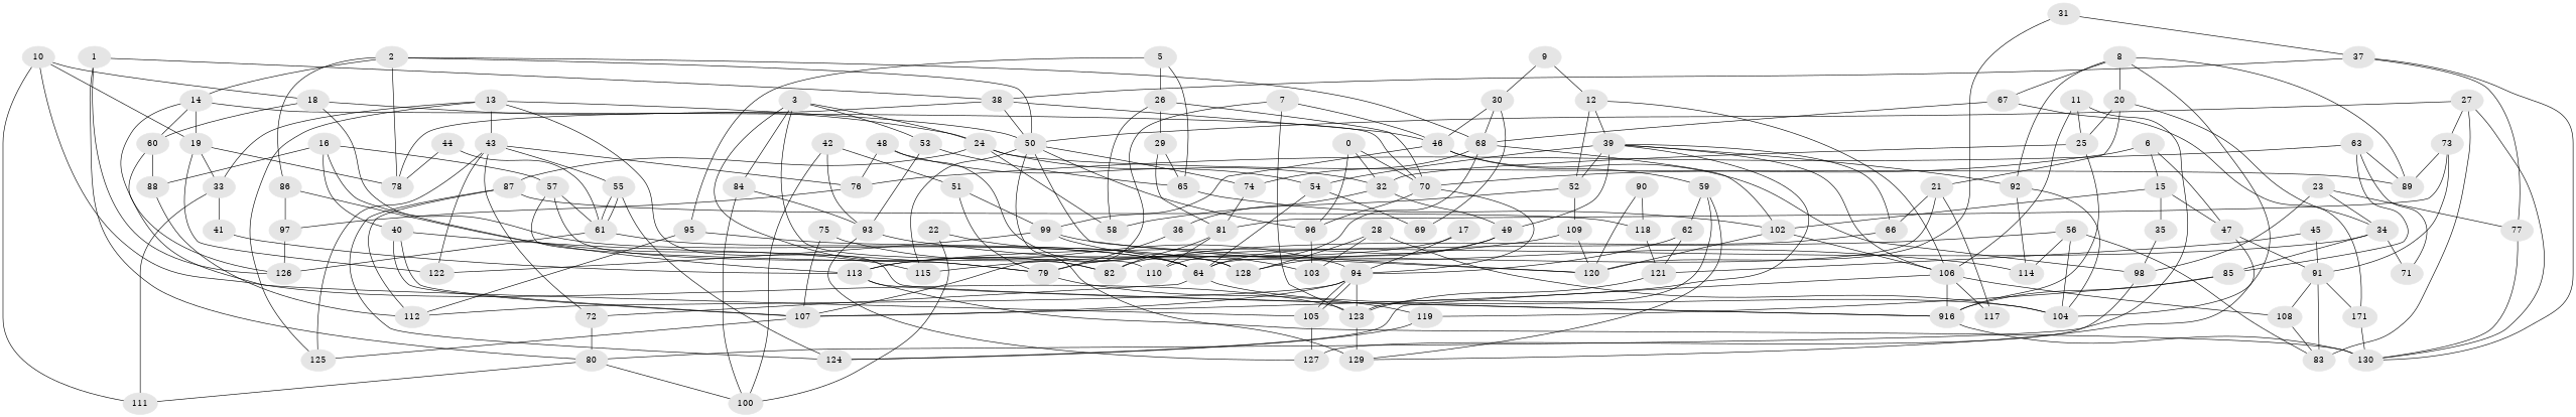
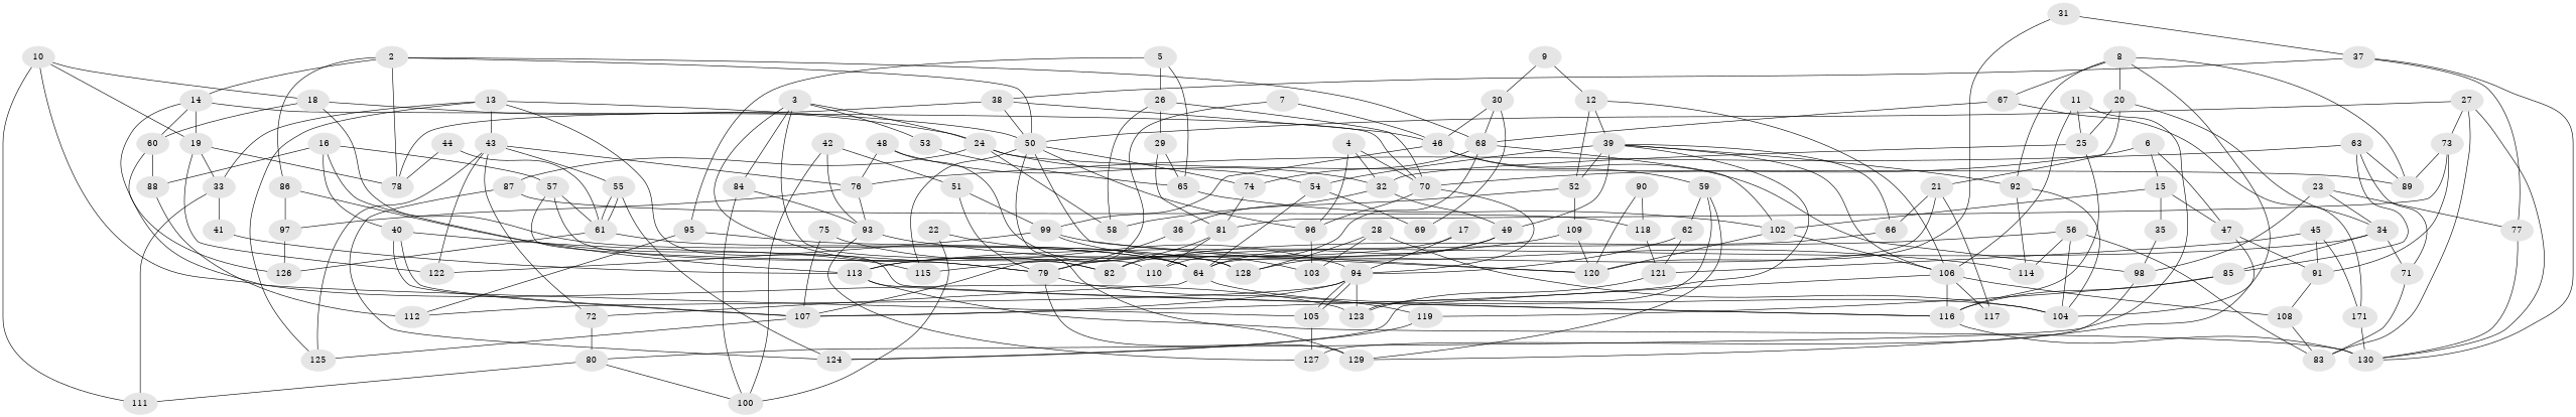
  graph {
    node [color=gray90 style=filled]
-   1
    38
    80
    126
    50
    78
    46
    111
    100
    2
    14
    68
    86
    70
    19
    60
    96
    120
    129
    74
    115
    110
    102
    97
    3
    24
    53
    82
    84
    32
    89
    58
    87
    65
    93
-   4 [label=0]
+   4
    36
    49
    94
    103
    5
    26
    95
    29
    128
    112
    6
    15
    47
    35
    91
    7
    107
    123
    98
    59
    99
    125
    8
    20
    67
    92
    104
    25
    21
    34
    n67 [label=171]
    114
    9
    12
    30
    106
    39
    52
    69
    10
    18
    64
    33
    122
    11
-   116 [label=916]
+   116
    117
    124
    108
    66
    54
    109
    13
    43
    41
    55
    72
    76
    130
    88
    105
    16
    40
    57
    113
    79
    61
    17
    71
    85
    22
    23
    77
    127
    118
    81
    27
    73
    83
    28
    31
    37
    119
    42
    51
    44
    45
    121
    62
    48
    56
    63
    75
    90
-   1 -- 38
-   1 -- 80
-   1 -- 126
    38 -- 50
    38 -- 78
    38 -- 46
    80 -- 111
    80 -- 100
    50 -- 96
    50 -- 120
    50 -- 129
    50 -- 74
    50 -- 115
    46 -- 98
    46 -- 59
    46 -- 99
    2 -- 50
    2 -- 78
    2 -- 14
    2 -- 68
    2 -- 86
    14 -- 126
    14 -- 70
    14 -- 19
    14 -- 60
    68 -- 74
    68 -- 110
    68 -- 102
    86 -- 115
    86 -- 97
    70 -- 96
    70 -- 94
    19 -- 78
    19 -- 33
    19 -- 122
    60 -- 88
    60 -- 105
    96 -- 103
    74 -- 81
    102 -- 120
    102 -- 106
    97 -- 126
    3 -- 110
    3 -- 24
    3 -- 53
    3 -- 82
    3 -- 84
    24 -- 32
    24 -- 89
    24 -- 58
    24 -- 87
    53 -- 65
    84 -- 100
    84 -- 93
    32 -- 36
    32 -- 49
-   87 -- 112
    87 -- 124
    87 -- 118
    65 -- 102
    93 -- 120
    93 -- 127
    4 -- 70
    4 -- 96
    4 -- 32
    36 -- 79
    49 -- 128
    49 -- 64
    94 -- 112
    94 -- 107
    94 -- 123
    94 -- 105
    94 -- 105
    5 -- 65
    5 -- 26
    5 -- 95
    26 -- 70
    26 -- 58
    26 -- 29
    95 -- 128
    95 -- 112
    29 -- 65
    29 -- 81
    6 -- 70
    6 -- 15
    6 -- 47
    15 -- 102
    15 -- 47
    15 -- 35
    47 -- 129
    47 -- 91
    35 -- 98
    91 -- 108
    7 -- 46
    7 -- 107
-   7 -- 123
    107 -- 125
-   123 -- 129
+   79 -- 129
    98 -- 127
    59 -- 129
    59 -- 123
    59 -- 62
    99 -- 103
    99 -- 114
    99 -- 122
    8 -- 89
    8 -- 20
    8 -- 67
    8 -- 92
    8 -- 104
    20 -- 25
    20 -- 21
    20 -- 34
    67 -- 68
    67 -- n67
    92 -- 104
    92 -- 114
    25 -- 32
    25 -- 116
    21 -- 64
    21 -- 117
    21 -- 66
    34 -- 113
    34 -- 71
    34 -- 85
    n67 -- 130
    9 -- 12
    9 -- 30
    12 -- 106
    12 -- 39
    12 -- 52
    30 -- 46
    30 -- 68
    30 -- 69
    106 -- 116
    106 -- 117
    106 -- 124
    106 -- 108
    39 -- 49
    39 -- 107
    39 -- 92
    39 -- 106
    39 -- 52
    39 -- 66
    39 -- 54
    52 -- 58
    52 -- 109
    10 -- 111
    10 -- 19
    10 -- 123
    10 -- 18
    18 -- 60
    18 -- 24
    18 -- 64
    64 -- 104
    64 -- 72
    33 -- 111
    33 -- 41
    11 -- 80
    11 -- 25
    11 -- 106
    116 -- 130
    108 -- 83
    66 -- 82
    54 -- 69
    54 -- 64
    109 -- 120
    109 -- 115
    13 -- 50
    13 -- 125
    13 -- 33
    13 -- 116
    13 -- 43
    43 -- 125
    43 -- 122
    43 -- 55
    43 -- 72
    43 -- 76
    41 -- 113
    55 -- 124
    55 -- 61
    55 -- 61
    72 -- 80
    76 -- 97
-   53 -- 93
+   76 -- 93
    88 -- 112
    105 -- 127
    16 -- 88
    16 -- 40
    16 -- 57
    16 -- 113
    40 -- 107
    40 -- 107
    40 -- 79
    57 -- 82
    57 -- 79
    57 -- 61
    113 -- 116
    113 -- 130
    79 -- 119
    61 -- 126
    61 -- 64
    17 -- 94
    17 -- 113
-   91 -- 83
+   71 -- 83
    85 -- 116
    85 -- 119
    22 -- 100
    22 -- 64
    23 -- 98
    23 -- 34
    23 -- 77
    77 -- 130
    118 -- 121
    81 -- 110
    81 -- 82
    27 -- 50
    27 -- 130
    27 -- 73
    27 -- 83
    73 -- 89
    73 -- 91
    73 -- 81
    28 -- 103
    28 -- 128
    28 -- 104
    31 -- 120
    31 -- 37
    37 -- 38
    37 -- 130
    37 -- 77
    119 -- 124
    42 -- 100
    42 -- 93
    42 -- 51
    51 -- 99
    51 -- 79
    44 -- 78
    44 -- 61
    45 -- 91
-   91 -- n67
+   45 -- n67
    45 -- 121
    121 -- 123
    62 -- 94
    62 -- 121
    48 -- 128
    48 -- 54
    48 -- 76
    56 -- 104
    56 -- 114
    56 -- 79
    56 -- 83
    63 -- 89
    63 -- 76
    63 -- 71
    63 -- 85
    75 -- 94
    75 -- 107
    90 -- 120
    90 -- 118
  }
